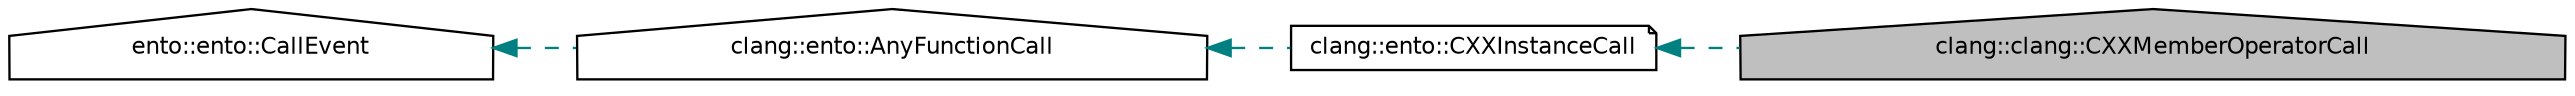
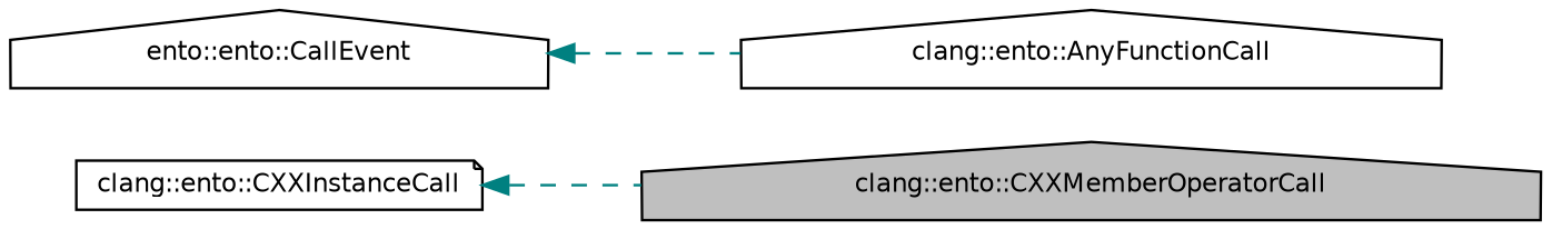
  digraph {
    rankdir=LR
    node [color=black fontname=Helvetica fontsize=10 shape=house]
    edge [color=teal dir=back fontname=Helvetica fontsize=10 labelfontname=Helvetica labelfontsize=10 style=dashed]
-   n1 [fillcolor=grey75 fontcolor=black height=0.2 label="clang::clang::CXXMemberOperatorCall" style=filled width=0.4]
+   n1 [fillcolor=grey75 fontcolor=black height=0.2 label="clang::ento::CXXMemberOperatorCall" style=filled width=0.4]
    n2 [height=0.2 label="clang::ento::CXXInstanceCall" shape=note width=0.4]
    n3 [height=0.2 label="clang::ento::AnyFunctionCall" width=0.4]
    n4 [height=0.2 label="ento::ento::CallEvent" width=0.4]
    n2 -> n1
-   n3 -> n2
    n4 -> n3
  }
